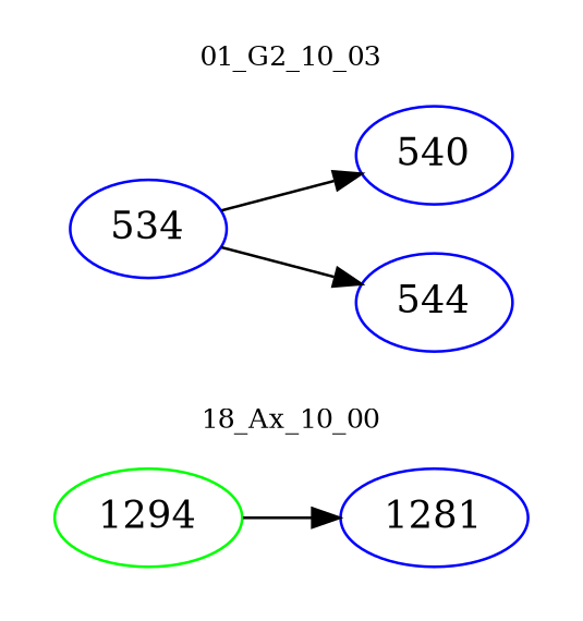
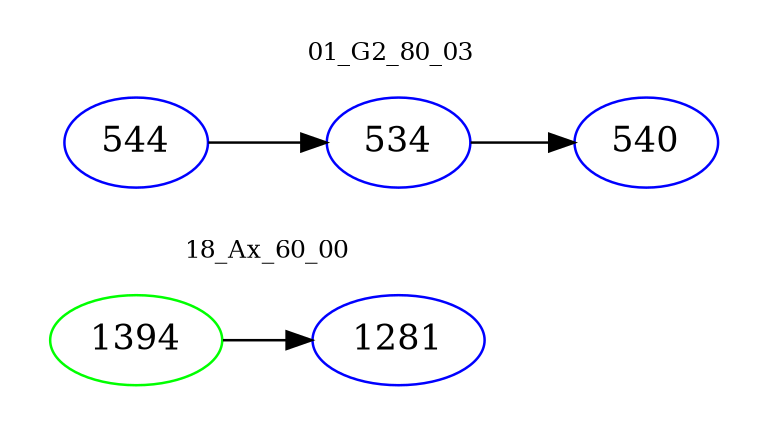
  digraph {
    fontname="DejaVu Serif"
    rankdir=LR
    node [color=blue fontname="DejaVu Serif"]
    edge [color=black fontname="DejaVu Serif"]
-   n1 [color=green label=1294]
+   n1 [color=green label=1394]
    n2 [label=1281]
    n3 [label=544]
    n4 [label=534]
    n5 [label=540]
    subgraph cluster_1 {
      color=white
      fontsize=10
-     label="18_Ax_10_00"
+     label="18_Ax_60_00"
      n1
      n2
    }
    subgraph cluster_2 {
      color=white
      fontsize=10
-     label="01_G2_10_03"
+     label="01_G2_80_03"
      n3
      n4
      n5
    }
    n1 -> n2
-   n4 -> n3
+   n3 -> n4
    n4 -> n5
  }
